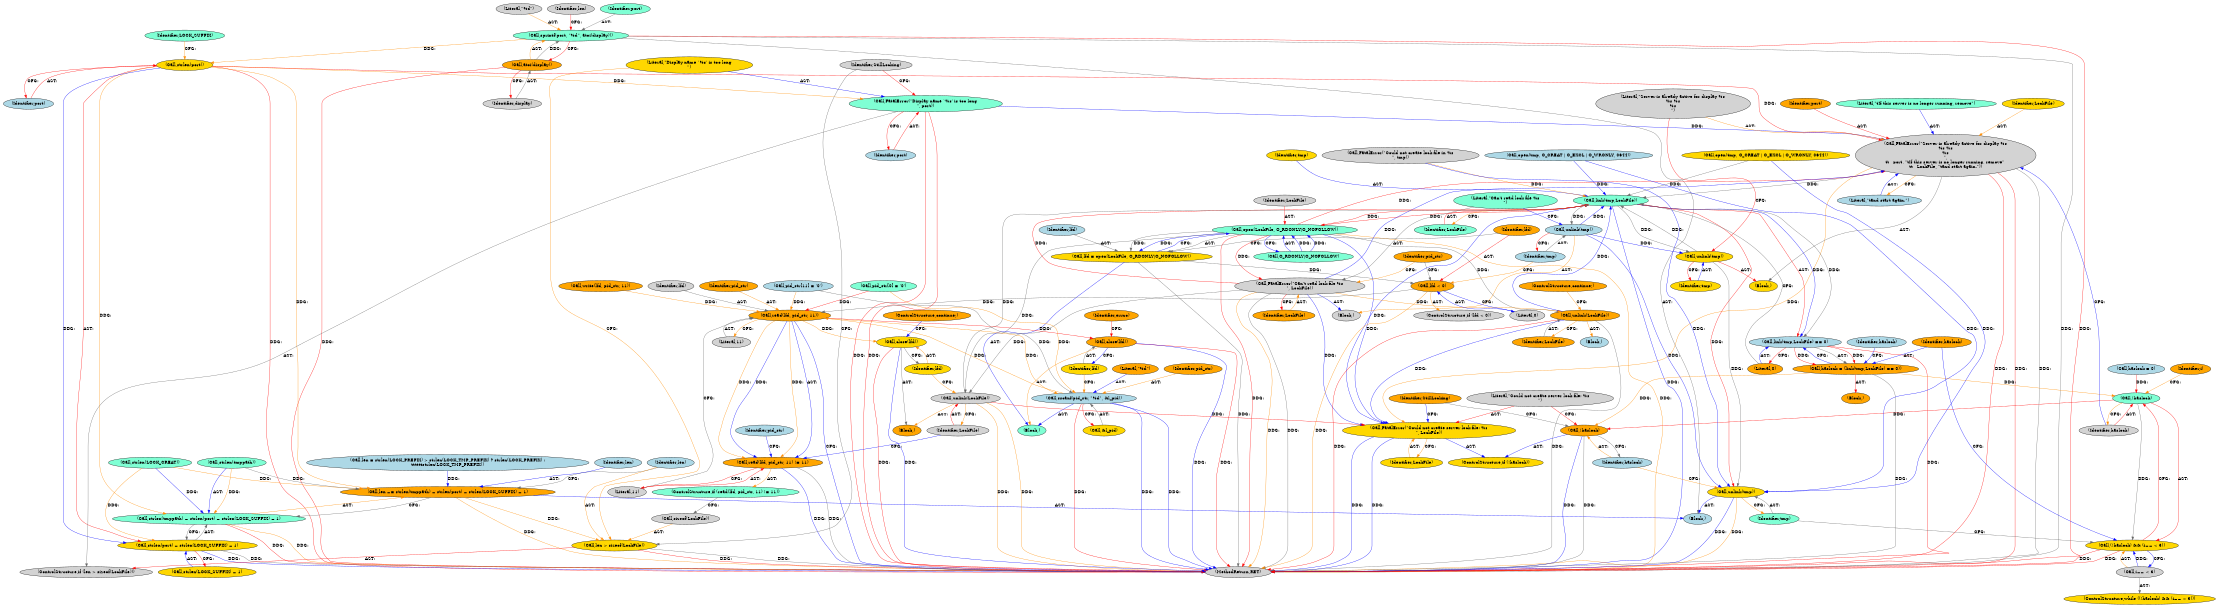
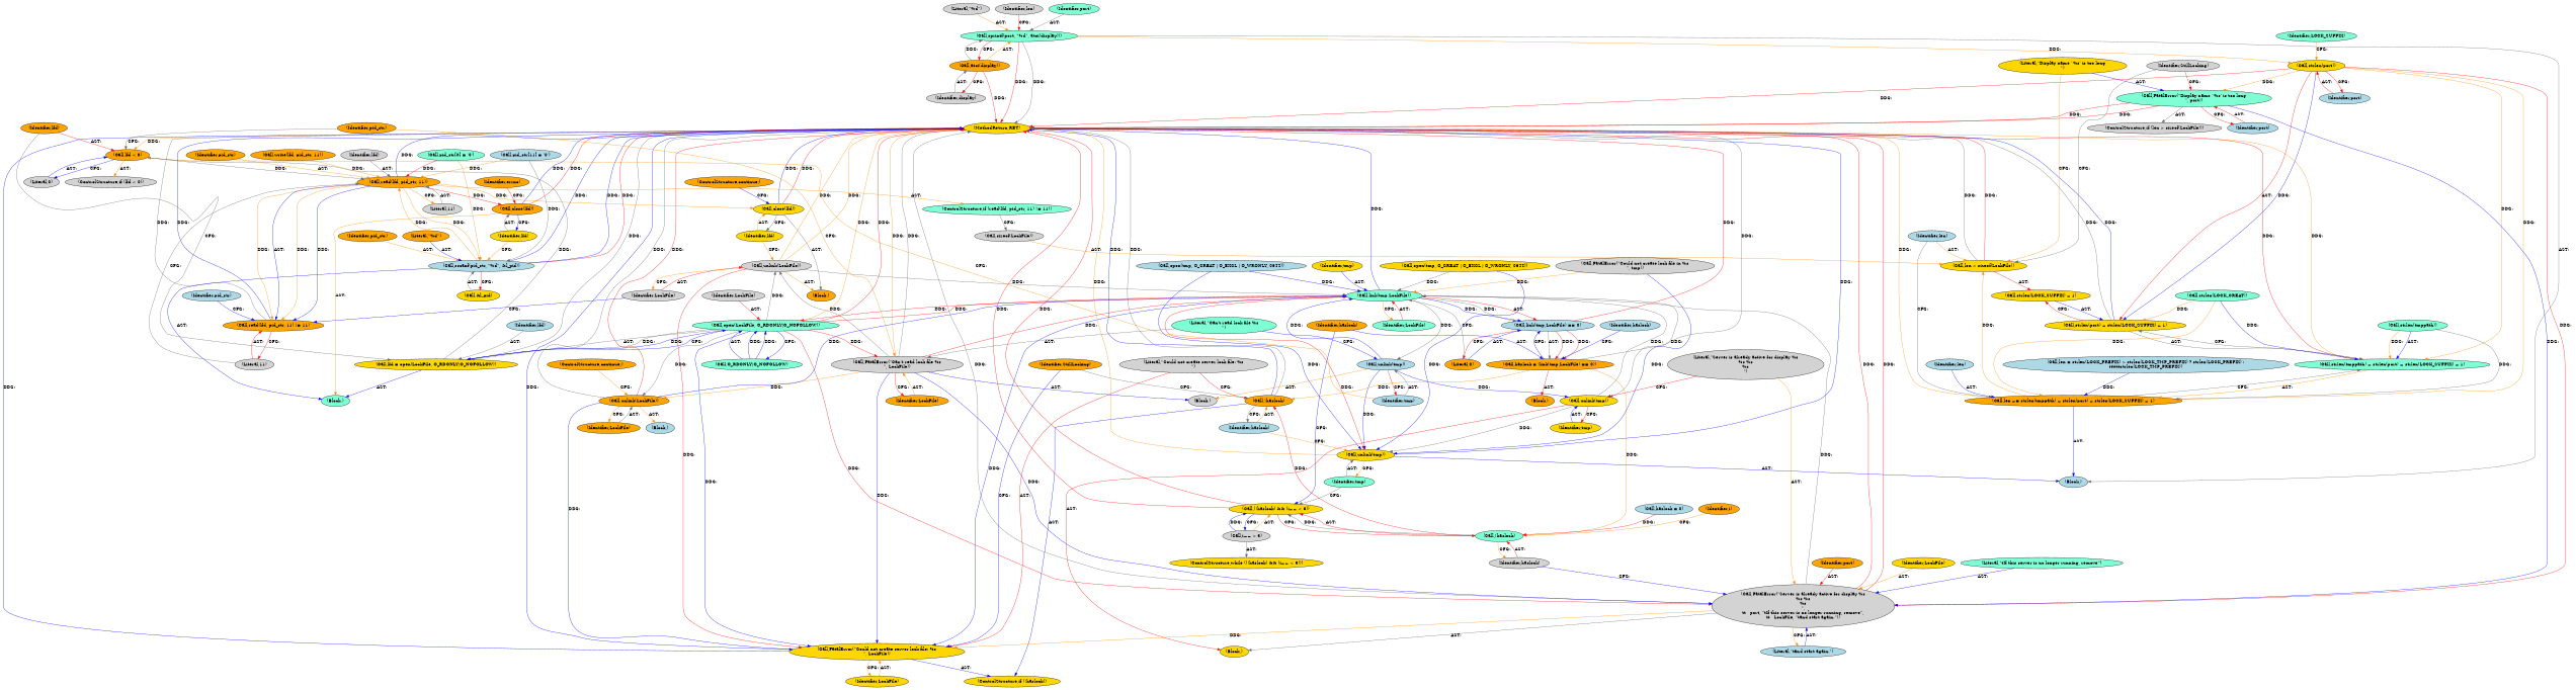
  digraph {
    node [fillcolor=orange style=filled]
    edge [color=blue]
    n1 [fillcolor=aquamarine label="(Call,sprintf(port, \"%d\", atoi(display)))"]
    n2 [label="(Call,atoi(display))"]
    n3 [fillcolor=gold label="(Call,strlen(port))"]
    n4 [fillcolor=lightblue label="(Block,)"]
-   n5 [fillcolor=lightgrey label="(MethodReturn,RET)"]
+   n5 [fillcolor=gold label="(MethodReturn,RET)"]
    n6 [fillcolor=lightgrey label="(Identifier,display)"]
    n7 [label="(Call,len += strlen(tmppath) + strlen(port) + strlen(LOCK_SUFFIX) + 1)"]
    n8 [fillcolor=aquamarine label="(Call,strlen(tmppath) + strlen(port) + strlen(LOCK_SUFFIX) + 1)"]
    n9 [fillcolor=gold label="(Call,strlen(port) + strlen(LOCK_SUFFIX) + 1)"]
    n10 [fillcolor=aquamarine label="(Call,FatalError(\"Display name `%s' is too long\n\", port))"]
    n11 [fillcolor=lightgrey label="(Call,FatalError(\"Server is already active for display %s\n%s %s\n%s\n\",\n\t\t   port, \"\tIf this server is no longer running, remove\",\n\t\t   LockFile, \"\tand start again.\"))"]
    n12 [fillcolor=lightblue label="(Identifier,port)"]
    n13 [fillcolor=gold label="(Call,len > sizeof(LockFile))"]
    n14 [fillcolor=gold label="(Call,strlen(LOCK_SUFFIX) + 1)"]
    n15 [fillcolor=lightgrey label="(ControlStructure,if (len > sizeof(LockFile)))"]
    n16 [fillcolor=lightblue label="(Identifier,port)"]
    n17 [fillcolor=aquamarine label="(Call,link(tmp,LockFile))"]
    n18 [fillcolor=gold label="(Call,FatalError(\"Could not create server lock file: %s\n\", LockFile))"]
    n19 [fillcolor=gold label="(Block,)"]
    n20 [fillcolor=lightblue label="(Literal,\"\tand start again.\")"]
    n21 [fillcolor=lightgrey label="(Call,sizeof(LockFile))"]
    n22 [fillcolor=lightblue label="(Call,link(tmp,LockFile) == 0)"]
    n23 [fillcolor=aquamarine label="(Call,open(LockFile, O_RDONLY|O_NOFOLLOW))"]
    n24 [fillcolor=lightblue label="(Call,unlink(tmp))"]
    n25 [fillcolor=gold label="(Call,unlink(tmp))"]
    n26 [fillcolor=gold label="(Call,unlink(tmp))"]
    n27 [fillcolor=aquamarine label="(Identifier,LockFile)"]
    n28 [fillcolor=gold label="(ControlStructure,if (!haslock))"]
    n29 [fillcolor=gold label="(Identifier,LockFile)"]
    n30 [label="(Call,haslock = (link(tmp,LockFile) == 0))"]
    n31 [label="(Literal,0)"]
    n32 [fillcolor=gold label="(Call,lfd = open(LockFile, O_RDONLY|O_NOFOLLOW))"]
    n33 [fillcolor=lightgrey label="(Call,FatalError(\"Can't read lock file %s\n\", LockFile))"]
    n34 [fillcolor=lightgrey label="(Call,unlink(LockFile))"]
    n35 [label="(Call,unlink(LockFile))"]
    n36 [fillcolor=aquamarine label="(Call,O_RDONLY|O_NOFOLLOW)"]
    n37 [fillcolor=lightgrey label="(Block,)"]
    n38 [fillcolor=lightblue label="(Identifier,tmp)"]
    n39 [fillcolor=gold label="(Identifier,tmp)"]
    n40 [fillcolor=aquamarine label="(Identifier,tmp)"]
    n41 [fillcolor=aquamarine label="(Call,!haslock)"]
    n42 [label="(Call,!haslock)"]
    n43 [label="(Block,)"]
    n44 [fillcolor=gold label="(Call,(!haslock) && (i++ < 3))"]
    n45 [fillcolor=lightgrey label="(Identifier,haslock)"]
    n46 [fillcolor=lightblue label="(Identifier,haslock)"]
    n47 [fillcolor=lightgrey label="(Call,i++ < 3)"]
    n48 [fillcolor=gold label="(ControlStructure,while ((!haslock) && (i++ < 3)))"]
    n49 [label="(Call,lfd < 0)"]
    n50 [fillcolor=aquamarine label="(Block,)"]
    n51 [label="(Identifier,LockFile)"]
    n52 [label="(Block,)"]
    n53 [fillcolor=lightgrey label="(Identifier,LockFile)"]
    n54 [fillcolor=lightblue label="(Block,)"]
    n55 [label="(Identifier,LockFile)"]
    n56 [label="(Call,read(lfd, pid_str, 11))"]
    n57 [fillcolor=lightgrey label="(Literal,0)"]
    n58 [fillcolor=lightgrey label="(ControlStructure,if (lfd < 0))"]
    n59 [label="(Call,read(lfd, pid_str, 11) != 11)"]
    n60 [fillcolor=gold label="(Call,close(lfd))"]
    n61 [fillcolor=lightblue label="(Call,sscanf(pid_str, \"%d\", &l_pid))"]
    n62 [label="(Call,close(lfd))"]
    n63 [fillcolor=lightgrey label="(Literal,11)"]
    n64 [fillcolor=aquamarine label="(ControlStructure,if (read(lfd, pid_str, 11) != 11))"]
    n65 [fillcolor=lightgrey label="(Literal,11)"]
    n66 [fillcolor=gold label="(Identifier,lfd)"]
    n67 [fillcolor=gold label="(Call,&l_pid)"]
    n68 [fillcolor=gold label="(Identifier,lfd)"]
    n69 [fillcolor=gold label="(Identifier,LockFile)"]
    n70 [fillcolor=aquamarine label="(Call,pid_str[0] = '\0')"]
    n71 [label="(Identifier,pid_str)"]
    n72 [label="(Identifier,pid_str)"]
    n73 [fillcolor=lightgrey label="(Literal,\"Server is already active for display %s\n%s %s\n%s\n\")"]
    n74 [fillcolor=lightblue label="(Identifier,haslock)"]
    n75 [fillcolor=lightgrey label="(Identifier,LockFile)"]
    n76 [label="(Identifier,pid_str)"]
    n77 [fillcolor=gold label="(Literal,\"Display name `%s' is too long\n\")"]
    n78 [label="(Identifier,i)"]
    n79 [fillcolor=aquamarine label="(Identifier,LOCK_SUFFIX)"]
    n80 [fillcolor=lightblue label="(Call,open(tmp, O_CREAT | O_EXCL | O_WRONLY, 0644))"]
    n81 [label="(Call,write(lfd, pid_str, 11))"]
    n82 [fillcolor=lightgrey label="(Literal,\"%d\")"]
    n83 [fillcolor=gold label="(Identifier,tmp)"]
    n84 [label="(ControlStructure,continue;)"]
    n85 [fillcolor=aquamarine label="(Call,strlen(LOCK_CREAT))"]
    n86 [fillcolor=lightgrey label="(Literal,\"Could not create server lock file: %s\n\")"]
    n87 [label="(Identifier,port)"]
    n88 [fillcolor=lightblue label="(Call,pid_str[11] = '\0')"]
    n89 [label="(Identifier,errno)"]
    n90 [fillcolor=lightgrey label="(Identifier,len)"]
    n91 [fillcolor=lightblue label="(Identifier,len)"]
    n92 [fillcolor=lightblue label="(Call,len = strlen(LOCK_PREFIX) > strlen(LOCK_TMP_PREFIX) ? strlen(LOCK_PREFIX) :\n\t\t\t\t\t\tstrlen(LOCK_TMP_PREFIX))"]
    n93 [fillcolor=lightblue label="(Identifier,lfd)"]
    n94 [label="(ControlStructure,continue;)"]
    n95 [fillcolor=lightblue label="(Call,haslock = 0)"]
    n96 [fillcolor=lightgrey label="(Call,FatalError(\"Could not create lock file in %s\n\", tmp))"]
    n97 [fillcolor=lightblue label="(Identifier,len)"]
    n98 [fillcolor=aquamarine label="(Call,strlen(tmppath))"]
    n99 [label="(Identifier,haslock)"]
    n100 [fillcolor=lightgrey label="(Identifier,lfd)"]
    n101 [label="(Literal,\"%d\")"]
    n102 [fillcolor=lightblue label="(Identifier,pid_str)"]
    n103 [fillcolor=gold label="(Call,open(tmp, O_CREAT | O_EXCL | O_WRONLY, 0644))"]
    n104 [fillcolor=aquamarine label="(Literal,\"\tIf this server is no longer running, remove\")"]
    n105 [fillcolor=aquamarine label="(Identifier,port)"]
    n106 [label="(Identifier,StillLocking)"]
    n107 [fillcolor=aquamarine label="(Literal,\"Can't read lock file %s\n\")"]
    n108 [fillcolor=lightgrey label="(Identifier,StillLocking)"]
    n109 [label="(Identifier,lfd)"]
    n1 -> n2 [color=red label="CFG: "]
    n1 -> n3 [color=darkorange label="DDG: "]
    n1 -> n4 [color=gray40 label="AST: "]
    n1 -> n5 [color=gray40 label="DDG: "]
    n1 -> n5 [color=red label="DDG: "]
    n2 -> n1 [color=darkorange label="AST: "]
    n2 -> n1 [color=gray40 label="DDG: "]
    n2 -> n5 [color=red label="DDG: "]
    n2 -> n6 [color=red label="CFG: "]
    n3 -> n5 [color=red label="DDG: "]
    n3 -> n7 [color=darkorange label="DDG: "]
    n3 -> n8 [color=darkorange label="DDG: "]
    n3 -> n9 [color=red label="AST: "]
    n3 -> n9 [label="DDG: "]
    n3 -> n10 [color=darkorange label="DDG: "]
    n3 -> n11 [color=red label="DDG: "]
    n3 -> n12 [color=red label="CFG: "]
    n6 -> n2 [color=gray40 label="AST: "]
    n7 -> n4 [label="AST: "]
    n7 -> n5 [color=darkorange label="DDG: "]
    n7 -> n8 [color=gray40 label="CFG: "]
    n7 -> n13 [color=darkorange label="DDG: "]
    n8 -> n5 [color=red label="DDG: "]
    n8 -> n5 [color=darkorange label="DDG: "]
    n8 -> n7 [color=darkorange label="AST: "]
    n8 -> n9 [color=gray40 label="CFG: "]
    n9 -> n5 [color=gray40 label="DDG: "]
    n9 -> n5 [label="DDG: "]
    n9 -> n8 [color=gray40 label="AST: "]
    n9 -> n14 [color=red label="CFG: "]
    n10 -> n5 [color=red label="DDG: "]
    n10 -> n5 [color=red label="DDG: "]
    n10 -> n11 [label="DDG: "]
    n10 -> n15 [color=gray40 label="AST: "]
    n10 -> n16 [color=red label="CFG: "]
    n11 -> n5 [color=red label="DDG: "]
    n11 -> n5 [color=red label="DDG: "]
    n11 -> n5 [color=gray40 label="DDG: "]
    n11 -> n17 [color=gray40 label="DDG: "]
    n11 -> n18 [color=darkorange label="DDG: "]
    n11 -> n19 [color=gray40 label="AST: "]
    n11 -> n20 [color=darkorange label="CFG: "]
    n12 -> n3 [color=red label="AST: "]
    n13 -> n5 [color=red label="DDG: "]
    n13 -> n5 [color=gray40 label="DDG: "]
-   n13 -> n15 [color=red label="AST: "]
+   n13 -> n14 [color=red label="AST: "]
    n14 -> n9 [label="AST: "]
    n16 -> n10 [color=red label="AST: "]
    n17 -> n5 [label="DDG: "]
    n17 -> n18 [label="DDG: "]
    n17 -> n22 [color=red label="AST: "]
    n17 -> n22 [label="DDG: "]
    n17 -> n22 [color=gray40 label="DDG: "]
    n17 -> n23 [color=red label="DDG: "]
    n17 -> n24 [color=gray40 label="DDG: "]
    n17 -> n25 [color=gray40 label="DDG: "]
    n17 -> n26 [color=red label="DDG: "]
    n17 -> n27 [color=darkorange label="CFG: "]
    n18 -> n5 [label="DDG: "]
    n18 -> n5 [label="DDG: "]
    n18 -> n28 [label="AST: "]
    n18 -> n29 [color=darkorange label="CFG: "]
    n20 -> n11 [label="AST: "]
    n21 -> n13 [color=darkorange label="AST: "]
    n22 -> n5 [color=red label="DDG: "]
    n22 -> n30 [color=gray40 label="AST: "]
    n22 -> n30 [color=red label="DDG: "]
    n22 -> n30 [color=red label="DDG: "]
    n22 -> n31 [color=red label="CFG: "]
    n23 -> n5 [color=red label="DDG: "]
    n23 -> n5 [color=darkorange label="DDG: "]
    n23 -> n11 [color=red label="DDG: "]
    n23 -> n17 [color=red label="DDG: "]
    n23 -> n18 [label="DDG: "]
    n23 -> n32 [color=gray40 label="AST: "]
    n23 -> n32 [color=gray40 label="DDG: "]
    n23 -> n32 [label="DDG: "]
    n23 -> n33 [color=red label="DDG: "]
    n23 -> n34 [color=gray40 label="DDG: "]
    n23 -> n35 [color=gray40 label="DDG: "]
    n23 -> n36 [label="CFG: "]
    n24 -> n17 [label="DDG: "]
    n24 -> n25 [label="DDG: "]
    n24 -> n26 [label="DDG: "]
    n24 -> n37 [color=darkorange label="AST: "]
    n24 -> n38 [color=red label="CFG: "]
    n25 -> n17 [color=gray40 label="DDG: "]
    n25 -> n19 [color=red label="AST: "]
    n25 -> n26 [color=gray40 label="DDG: "]
    n25 -> n39 [color=red label="CFG: "]
    n26 -> n4 [label="AST: "]
    n26 -> n5 [label="DDG: "]
    n26 -> n5 [color=darkorange label="DDG: "]
    n26 -> n40 [color=darkorange label="CFG: "]
    n27 -> n17 [color=red label="AST: "]
    n29 -> n18 [color=darkorange label="AST: "]
    n30 -> n5 [color=gray40 label="DDG: "]
    n30 -> n22 [label="CFG: "]
    n30 -> n41 [color=darkorange label="DDG: "]
    n30 -> n42 [color=darkorange label="DDG: "]
    n30 -> n43 [color=red label="AST: "]
    n31 -> n17 [color=gray40 label="CFG: "]
    n31 -> n22 [label="AST: "]
    n32 -> n5 [color=gray40 label="DDG: "]
    n32 -> n23 [label="CFG: "]
    n32 -> n49 [color=gray40 label="DDG: "]
    n32 -> n50 [label="AST: "]
    n33 -> n5 [color=darkorange label="DDG: "]
    n33 -> n5 [color=gray40 label="DDG: "]
    n33 -> n11 [label="DDG: "]
    n33 -> n17 [color=red label="DDG: "]
    n33 -> n18 [label="DDG: "]
    n33 -> n34 [color=gray40 label="DDG: "]
    n33 -> n35 [color=darkorange label="DDG: "]
    n33 -> n37 [label="AST: "]
    n33 -> n51 [color=red label="CFG: "]
    n34 -> n5 [color=darkorange label="DDG: "]
    n34 -> n5 [color=darkorange label="DDG: "]
    n34 -> n17 [color=gray40 label="DDG: "]
    n34 -> n18 [color=red label="DDG: "]
    n34 -> n52 [color=darkorange label="AST: "]
    n34 -> n53 [color=darkorange label="CFG: "]
    n35 -> n5 [color=red label="DDG: "]
    n35 -> n5 [color=gray40 label="DDG: "]
    n35 -> n17 [label="DDG: "]
    n35 -> n18 [label="DDG: "]
    n35 -> n54 [color=darkorange label="AST: "]
    n35 -> n55 [color=darkorange label="CFG: "]
    n36 -> n23 [label="AST: "]
    n36 -> n23 [label="DDG: "]
    n36 -> n23 [label="DDG: "]
    n38 -> n24 [color=gray40 label="AST: "]
    n38 -> n49 [color=darkorange label="CFG: "]
    n39 -> n25 [label="AST: "]
    n40 -> n26 [color=gray40 label="AST: "]
    n40 -> n44 [color=gray40 label="CFG: "]
    n41 -> n42 [color=red label="DDG: "]
    n41 -> n44 [color=red label="AST: "]
    n41 -> n44 [color=gray40 label="DDG: "]
    n41 -> n45 [color=darkorange label="CFG: "]
    n42 -> n5 [label="DDG: "]
    n42 -> n5 [color=gray40 label="DDG: "]
    n42 -> n28 [label="AST: "]
    n42 -> n46 [color=gray40 label="CFG: "]
    n44 -> n5 [color=red label="DDG: "]
    n44 -> n5 [color=red label="DDG: "]
    n44 -> n41 [color=red label="CFG: "]
    n44 -> n47 [label="CFG: "]
    n45 -> n11 [label="CFG: "]
    n45 -> n41 [color=red label="AST: "]
    n46 -> n26 [color=darkorange label="CFG: "]
    n46 -> n42 [color=darkorange label="AST: "]
    n47 -> n44 [color=darkorange label="AST: "]
    n47 -> n44 [label="DDG: "]
    n47 -> n48 [color=gray40 label="AST: "]
-   n49 -> n5 [color=darkorange label="DDG: "]
+   n5 -> n49 [color=darkorange label="DDG: "]
    n49 -> n56 [color=gray40 label="DDG: "]
    n49 -> n57 [label="CFG: "]
    n49 -> n58 [color=darkorange label="AST: "]
    n51 -> n33 [color=darkorange label="AST: "]
    n53 -> n34 [color=red label="AST: "]
    n53 -> n59 [label="CFG: "]
    n55 -> n35 [color=gray40 label="AST: "]
-   n56 -> n5 [label="CFG: "]
+   n56 -> n5 [label="DDG: "]
    n56 -> n59 [label="AST: "]
    n56 -> n59 [color=darkorange label="DDG: "]
    n56 -> n59 [label="DDG: "]
    n56 -> n59 [color=darkorange label="DDG: "]
    n56 -> n60 [color=darkorange label="DDG: "]
    n56 -> n61 [color=darkorange label="DDG: "]
    n56 -> n62 [color=red label="DDG: "]
    n56 -> n63 [color=darkorange label="CFG: "]
    n57 -> n49 [label="AST: "]
    n59 -> n5 [color=gray40 label="DDG: "]
    n59 -> n5 [label="DDG: "]
-   n59 -> n64 [color=darkorange label="AST: "]
+   n56 -> n64 [color=darkorange label="AST: "]
    n59 -> n65 [color=red label="CFG: "]
    n60 -> n5 [color=red label="DDG: "]
    n60 -> n5 [label="DDG: "]
    n60 -> n52 [color=gray40 label="AST: "]
    n60 -> n66 [color=gray40 label="CFG: "]
    n61 -> n5 [color=red label="DDG: "]
    n61 -> n5 [label="DDG: "]
    n61 -> n5 [label="DDG: "]
    n61 -> n50 [label="AST: "]
    n61 -> n56 [color=darkorange label="DDG: "]
    n61 -> n67 [color=red label="CFG: "]
    n62 -> n5 [color=red label="DDG: "]
    n62 -> n5 [label="DDG: "]
    n62 -> n50 [color=darkorange label="AST: "]
    n62 -> n68 [label="CFG: "]
    n63 -> n56 [color=gray40 label="AST: "]
    n64 -> n21 [color=gray40 label="CFG: "]
    n65 -> n56 [color=gray40 label="CFG: "]
    n65 -> n59 [color=red label="AST: "]
    n66 -> n34 [color=darkorange label="CFG: "]
    n66 -> n60 [color=darkorange label="AST: "]
    n67 -> n61 [color=gray40 label="AST: "]
    n68 -> n61 [color=darkorange label="CFG: "]
    n68 -> n62 [color=gray40 label="AST: "]
    n69 -> n11 [color=darkorange label="AST: "]
    n70 -> n56 [color=red label="DDG: "]
    n70 -> n61 [color=darkorange label="DDG: "]
    n71 -> n33 [color=darkorange label="CFG: "]
    n71 -> n49 [color=gray40 label="CFG: "]
    n72 -> n61 [color=darkorange label="AST: "]
    n73 -> n11 [color=darkorange label="AST: "]
    n73 -> n25 [color=red label="CFG: "]
    n74 -> n30 [label="CFG: "]
    n75 -> n23 [color=red label="AST: "]
    n76 -> n56 [color=darkorange label="AST: "]
    n77 -> n10 [label="AST: "]
    n77 -> n13 [color=darkorange label="CFG: "]
    n78 -> n41 [color=darkorange label="CFG: "]
    n79 -> n3 [color=darkorange label="CFG: "]
    n80 -> n17 [label="DDG: "]
    n80 -> n26 [label="DDG: "]
    n81 -> n56 [color=darkorange label="DDG: "]
    n82 -> n1 [color=darkorange label="AST: "]
    n83 -> n17 [label="AST: "]
    n84 -> n60 [label="CFG: "]
    n85 -> n7 [color=darkorange label="DDG: "]
    n85 -> n8 [label="DDG: "]
    n85 -> n9 [color=darkorange label="DDG: "]
    n86 -> n18 [color=red label="AST: "]
    n86 -> n42 [color=red label="CFG: "]
    n87 -> n11 [color=red label="AST: "]
    n88 -> n56 [color=darkorange label="DDG: "]
    n88 -> n61 [color=gray40 label="DDG: "]
    n89 -> n62 [color=red label="CFG: "]
    n90 -> n1 [color=red label="CFG: "]
    n91 -> n7 [color=gray40 label="CFG: "]
    n91 -> n13 [color=darkorange label="AST: "]
    n92 -> n7 [label="DDG: "]
    n93 -> n32 [color=gray40 label="AST: "]
    n94 -> n35 [color=darkorange label="CFG: "]
    n95 -> n41 [color=red label="DDG: "]
    n96 -> n17 [color=darkorange label="DDG: "]
    n96 -> n26 [label="DDG: "]
    n97 -> n7 [label="AST: "]
    n98 -> n7 [color=gray40 label="DDG: "]
    n98 -> n8 [label="AST: "]
    n98 -> n8 [color=darkorange label="DDG: "]
    n99 -> n30 [label="AST: "]
    n99 -> n44 [label="CFG: "]
    n100 -> n56 [color=gray40 label="AST: "]
    n101 -> n61 [label="AST: "]
    n102 -> n59 [label="CFG: "]
    n103 -> n17 [color=gray40 label="DDG: "]
    n103 -> n26 [label="DDG: "]
    n104 -> n11 [label="AST: "]
    n105 -> n1 [color=gray40 label="AST: "]
    n106 -> n18 [label="CFG: "]
    n106 -> n42 [color=gray40 label="CFG: "]
    n107 -> n24 [label="CFG: "]
    n107 -> n33 [color=gray40 label="AST: "]
    n108 -> n10 [color=red label="CFG: "]
    n108 -> n13 [color=gray40 label="CFG: "]
    n109 -> n32 [color=gray40 label="CFG: "]
    n109 -> n49 [color=red label="AST: "]
  }
